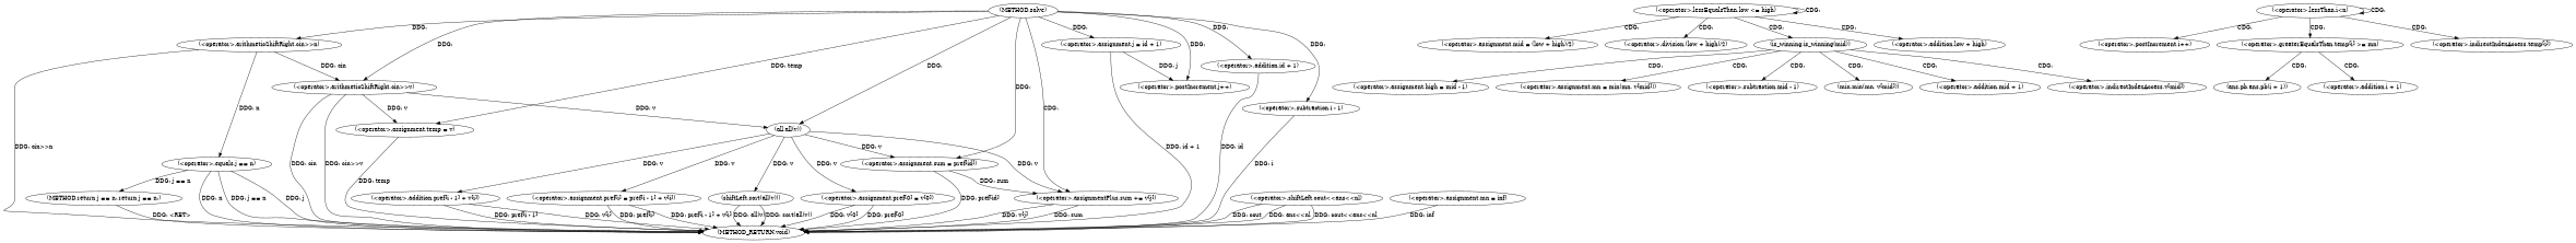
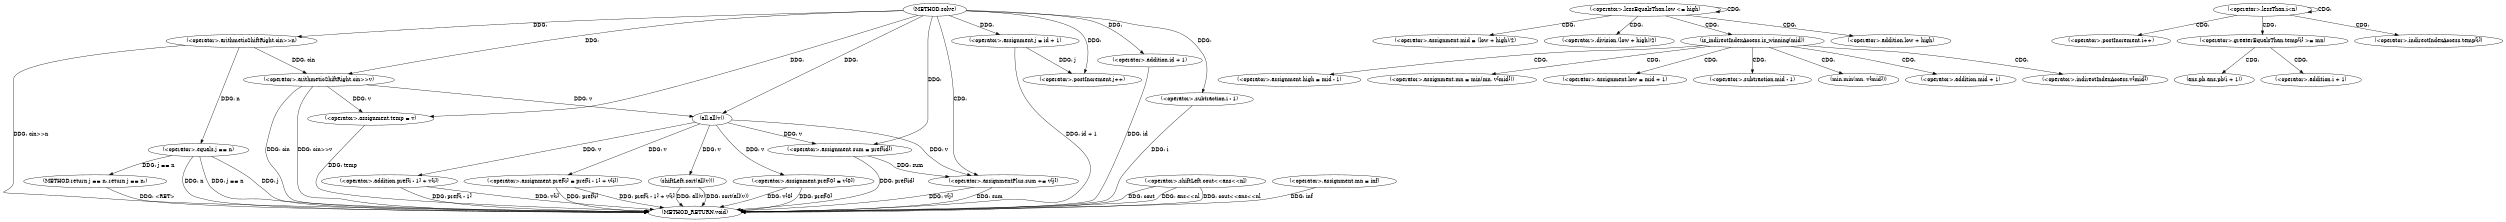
  digraph {
    n1 [label="(METHOD,solve)"]
    n2 [label="(<operator>.arithmeticShiftRight,cin>>n)"]
    n3 [label="(<operator>.arithmeticShiftRight,cin>>v)"]
    n4 [label="(<operator>.assignment,temp = v)"]
    n5 [label="(<operator>.assignment,sum = pref[id])"]
    n6 [label="(<operator>.assignment,j = id + 1)"]
    n7 [label="(all,all(v))"]
    n8 [label="(<operator>.assignmentPlus,sum += v[j])"]
    n9 [label="(<operator>.postIncrement,j++)"]
    n10 [label="(<operator>.addition,id + 1)"]
    n11 [label="(<operator>.subtraction,i - 1)"]
    n12 [label="(<operator>.equals,j == n)"]
    n13 [label="(METHOD_RETURN,void)"]
    n14 [label="(shiftLeft,sort(all(v)))"]
    n15 [label="(<operator>.assignment,pref[0] = v[0])"]
    n16 [label="(<operator>.assignment,pref[i] = pref[i - 1] + v[i])"]
    n17 [label="(<operator>.addition,pref[i - 1] + v[i])"]
    n18 [label="(METHOD,return j == n;,return j == n;)"]
    n19 [label="(<operator>.shiftLeft,cout<<ans<<nl)"]
    n20 [label="(<operator>.assignment,mn = inf)"]
    n21 [label="(<operator>.lessEqualsThan,low <= high)"]
    n22 [label="(<operator>.assignment,mid = (low + high)/2)"]
    n23 [label="(<operator>.division,(low + high)/2)"]
-   n24 [label="(is_winning,is_winning(mid))"]
+   n24 [label="(is_indirectIndexAccess,is_winning(mid))"]
    n25 [label="(<operator>.addition,low + high)"]
    n26 [label="(<operator>.assignment,high = mid - 1)"]
    n27 [label="(<operator>.assignment,mn = min(mn, v[mid]))"]
+   n28 [label="(<operator>.assignment,low = mid + 1)"]
    n29 [label="(<operator>.subtraction,mid - 1)"]
    n30 [label="(min,min(mn, v[mid]))"]
    n31 [label="(<operator>.addition,mid + 1)"]
    n32 [label="(<operator>.indirectIndexAccess,v[mid])"]
    n33 [label="(<operator>.lessThan,i<n)"]
    n34 [label="(<operator>.postIncrement,i++)"]
    n35 [label="(<operator>.greaterEqualsThan,temp[i] >= mn)"]
    n36 [label="(<operator>.indirectIndexAccess,temp[i])"]
    n37 [label="(ans.pb,ans.pb(i + 1))"]
    n38 [label="(<operator>.addition,i + 1)"]
    n1 -> n2 [label="DDG: "]
    n1 -> n3 [label="DDG: "]
-   n1 -> n4 [label="DDG: temp"]
+   n1 -> n4 [label="DDG: "]
    n1 -> n5 [label="DDG: "]
    n1 -> n6 [label="DDG: "]
    n1 -> n7 [label="DDG: "]
    n1 -> n8 [label="CDG: "]
    n1 -> n9 [label="DDG: "]
    n1 -> n10 [label="DDG: "]
    n1 -> n11 [label="DDG: "]
    n2 -> n3 [label="DDG: cin"]
    n2 -> n12 [label="DDG: n"]
    n2 -> n13 [label="DDG: cin>>n"]
    n3 -> n4 [label="DDG: v"]
    n3 -> n7 [label="DDG: v"]
    n3 -> n13 [label="DDG: cin"]
    n3 -> n13 [label="DDG: cin>>v"]
    n4 -> n13 [label="DDG: temp"]
    n5 -> n8 [label="DDG: sum"]
    n5 -> n13 [label="DDG: pref[id]"]
    n6 -> n9 [label="DDG: j"]
    n6 -> n13 [label="DDG: id + 1"]
    n7 -> n5 [label="DDG: v"]
    n7 -> n8 [label="DDG: v"]
    n7 -> n14 [label="DDG: v"]
    n7 -> n15 [label="DDG: v"]
    n7 -> n16 [label="DDG: v"]
    n7 -> n17 [label="DDG: v"]
    n8 -> n13 [label="DDG: sum"]
    n8 -> n13 [label="DDG: v[j]"]
    n10 -> n13 [label="DDG: id"]
    n11 -> n13 [label="DDG: i"]
    n12 -> n13 [label="DDG: j"]
    n12 -> n13 [label="DDG: n"]
    n12 -> n13 [label="DDG: j == n"]
    n12 -> n18 [label="DDG: j == n"]
    n14 -> n13 [label="DDG: all(v)"]
    n14 -> n13 [label="DDG: sort(all(v))"]
    n15 -> n13 [label="DDG: pref[0]"]
    n15 -> n13 [label="DDG: v[0]"]
    n16 -> n13 [label="DDG: pref[i]"]
    n16 -> n13 [label="DDG: pref[i - 1] + v[i]"]
    n17 -> n13 [label="DDG: pref[i - 1]"]
    n17 -> n13 [label="DDG: v[i]"]
    n18 -> n13 [label="DDG: <RET>"]
    n19 -> n13 [label="DDG: cout<<ans<<nl"]
    n19 -> n13 [label="DDG: cout"]
    n19 -> n13 [label="DDG: ans<<nl"]
    n20 -> n13 [label="DDG: inf"]
    n21 -> n21 [label="CDG: "]
    n21 -> n22 [label="CDG: "]
    n21 -> n23 [label="CDG: "]
    n21 -> n24 [label="CDG: "]
    n21 -> n25 [label="CDG: "]
    n24 -> n26 [label="CDG: "]
    n24 -> n27 [label="CDG: "]
+   n24 -> n28 [label="CDG: "]
    n24 -> n29 [label="CDG: "]
    n24 -> n30 [label="CDG: "]
    n24 -> n31 [label="CDG: "]
    n24 -> n32 [label="CDG: "]
    n33 -> n33 [label="CDG: "]
    n33 -> n34 [label="CDG: "]
    n33 -> n35 [label="CDG: "]
    n33 -> n36 [label="CDG: "]
    n35 -> n37 [label="CDG: "]
    n35 -> n38 [label="CDG: "]
  }
